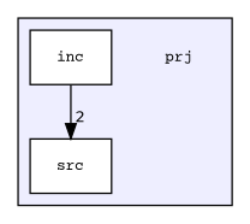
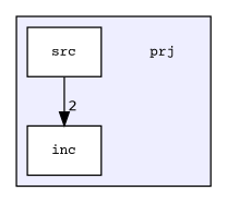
  digraph {
    compound=true
    fontname="Courier Prime"
    node [fontname="Courier Prime" fontsize=10 shape=box color=black fillcolor=white style=filled]
    n1 [label=prj shape=plaintext color="" fillcolor="" style=""]
    n2 [label=inc]
    n3 [label=src]
    subgraph cluster_1 {
      bgcolor="#eeeeff"
      pencolor=black
      n1
      n2
      n3
    }
-   n2 -> n3 [headlabel=2 labeldistance=1.5 labelfontname=Helvetica labelfontsize=10 fontname="Courier Prime"]
+   n3 -> n2 [headlabel=2 labeldistance=1.5 labelfontname=Helvetica labelfontsize=10 fontname="Courier Prime"]
  }
